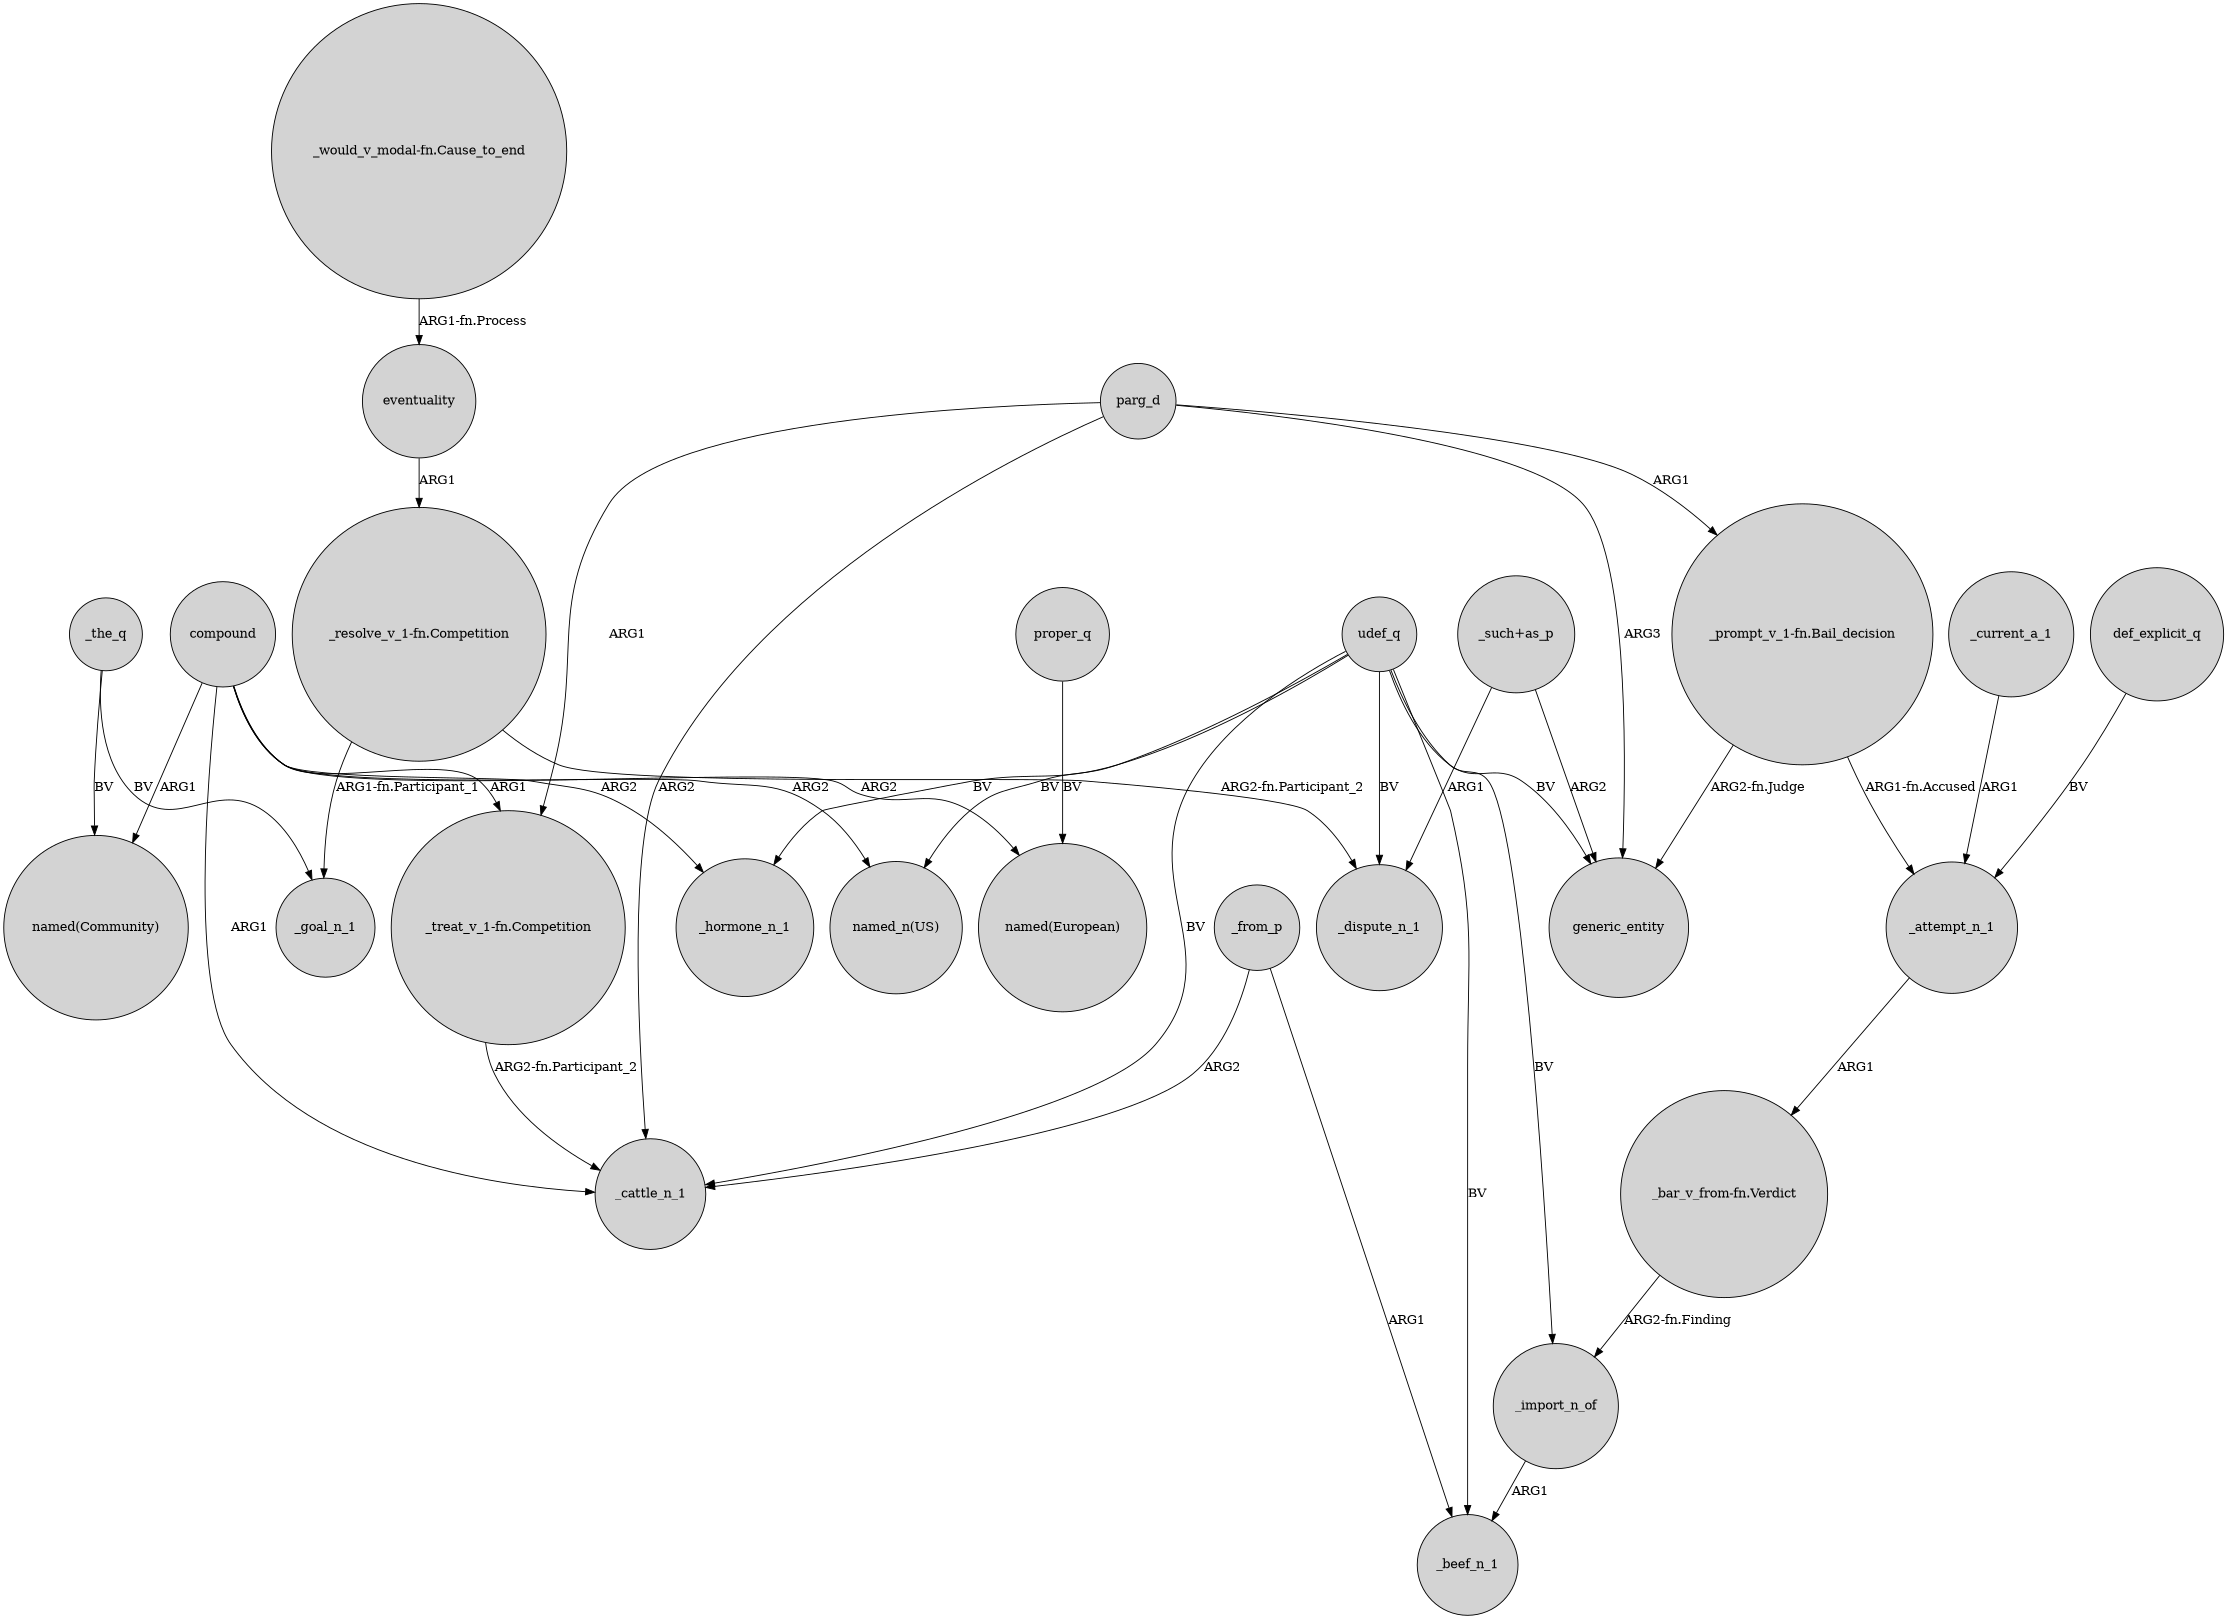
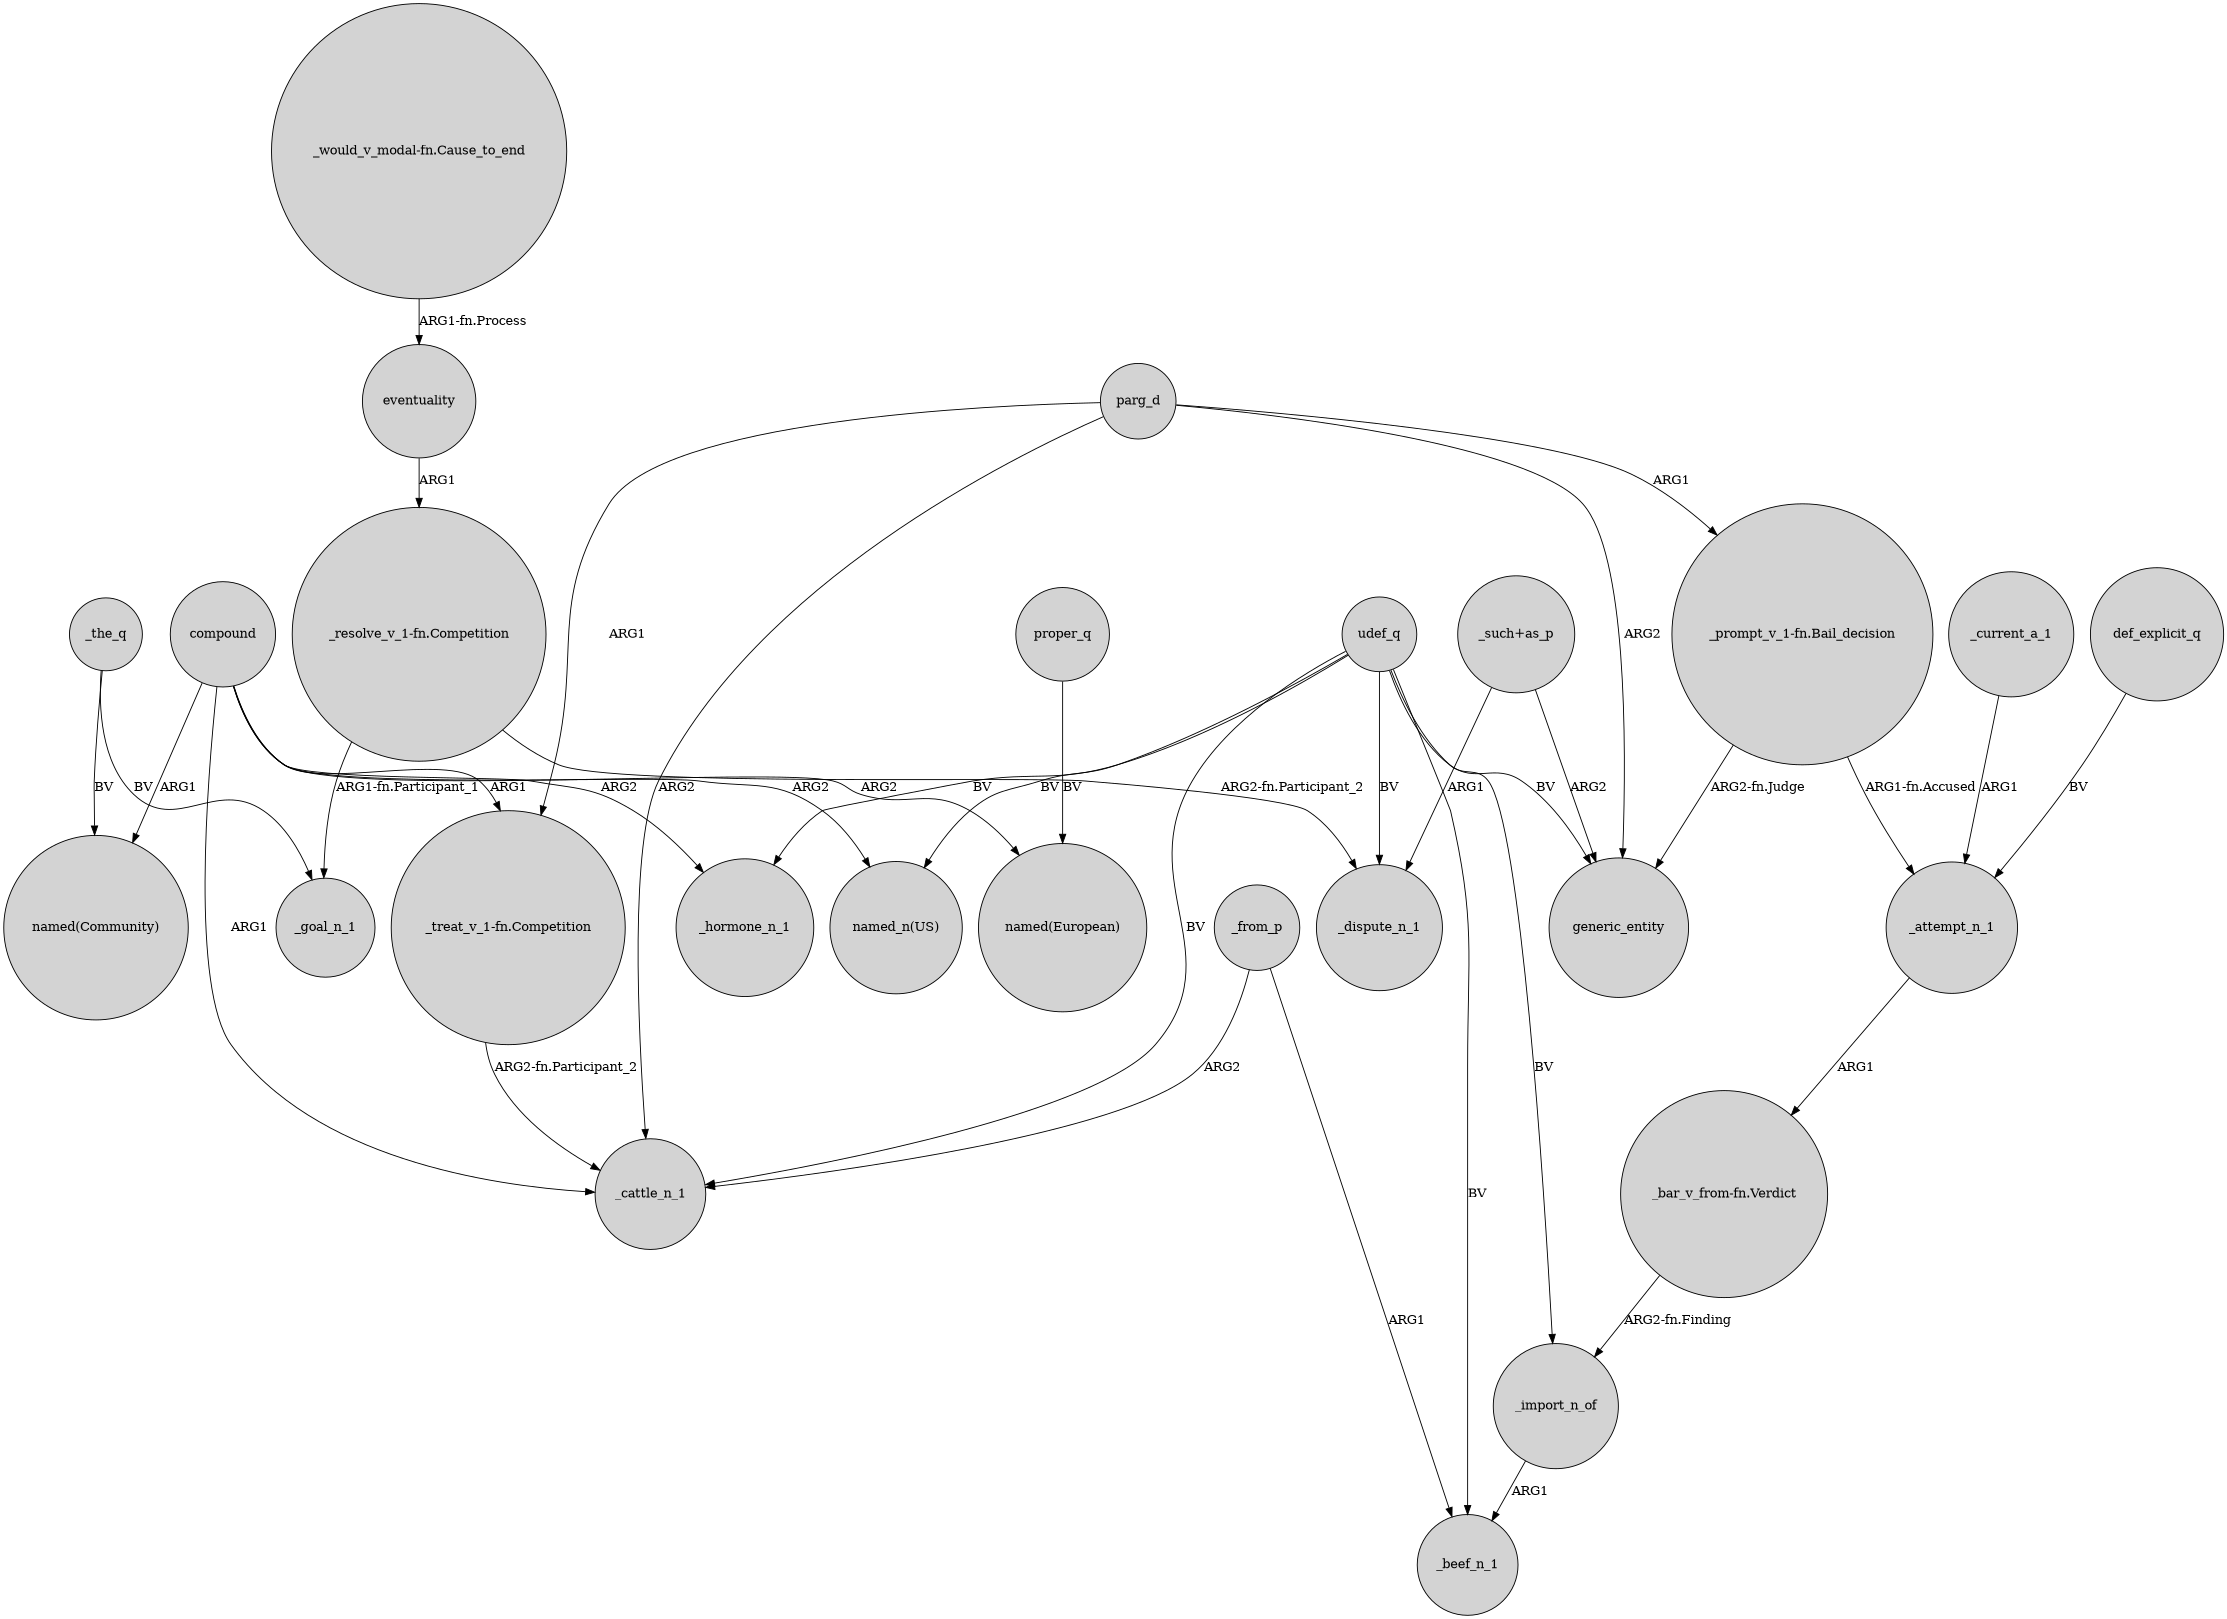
  digraph {
    node [shape=circle style=filled]
    "_resolve_v_1-fn.Competition"
    _goal_n_1
    _dispute_n_1
    _the_q
    "named(Community)"
    "_bar_v_from-fn.Verdict"
    _import_n_of
    _beef_n_1
    "_such+as_p"
    generic_entity
    _attempt_n_1
    _from_p
    _cattle_n_1
    def_explicit_q
    "_prompt_v_1-fn.Bail_decision"
    compound
    "named(European)"
    _hormone_n_1
    "_treat_v_1-fn.Competition"
    "named_n(US)"
    udef_q
    parg_d
    proper_q
    eventuality
    "_would_v_modal-fn.Cause_to_end"
    _current_a_1
    "_resolve_v_1-fn.Competition" -> _goal_n_1 [label="ARG1-fn.Participant_1"]
    "_resolve_v_1-fn.Competition" -> _dispute_n_1 [label="ARG2-fn.Participant_2"]
    _the_q -> _goal_n_1 [label=BV]
    _the_q -> "named(Community)" [label=BV]
    "_bar_v_from-fn.Verdict" -> _import_n_of [label="ARG2-fn.Finding"]
    _import_n_of -> _beef_n_1 [label=ARG1]
    "_such+as_p" -> _dispute_n_1 [label=ARG1]
    "_such+as_p" -> generic_entity [label=ARG2]
    _attempt_n_1 -> "_bar_v_from-fn.Verdict" [label=ARG1]
    _from_p -> _beef_n_1 [label=ARG1]
    _from_p -> _cattle_n_1 [label=ARG2]
    def_explicit_q -> _attempt_n_1 [label=BV]
    "_prompt_v_1-fn.Bail_decision" -> generic_entity [label="ARG2-fn.Judge"]
    "_prompt_v_1-fn.Bail_decision" -> _attempt_n_1 [label="ARG1-fn.Accused"]
    compound -> "named(Community)" [label=ARG1]
    compound -> _cattle_n_1 [label=ARG1]
    compound -> "named(European)" [label=ARG2]
    compound -> _hormone_n_1 [label=ARG2]
    compound -> "_treat_v_1-fn.Competition" [label=ARG1]
    compound -> "named_n(US)" [label=ARG2]
    "_treat_v_1-fn.Competition" -> _cattle_n_1 [label="ARG2-fn.Participant_2"]
    udef_q -> _dispute_n_1 [label=BV]
    udef_q -> _import_n_of [label=BV]
    udef_q -> _beef_n_1 [label=BV]
    udef_q -> generic_entity [label=BV]
    udef_q -> _cattle_n_1 [label=BV]
    udef_q -> _hormone_n_1 [label=BV]
    udef_q -> "named_n(US)" [label=BV]
-   parg_d -> generic_entity [label=ARG3]
+   parg_d -> generic_entity [label=ARG2]
    parg_d -> _cattle_n_1 [label=ARG2]
    parg_d -> "_prompt_v_1-fn.Bail_decision" [label=ARG1]
    parg_d -> "_treat_v_1-fn.Competition" [label=ARG1]
    proper_q -> "named(European)" [label=BV]
    eventuality -> "_resolve_v_1-fn.Competition" [label=ARG1]
    "_would_v_modal-fn.Cause_to_end" -> eventuality [label="ARG1-fn.Process"]
    _current_a_1 -> _attempt_n_1 [label=ARG1]
  }
